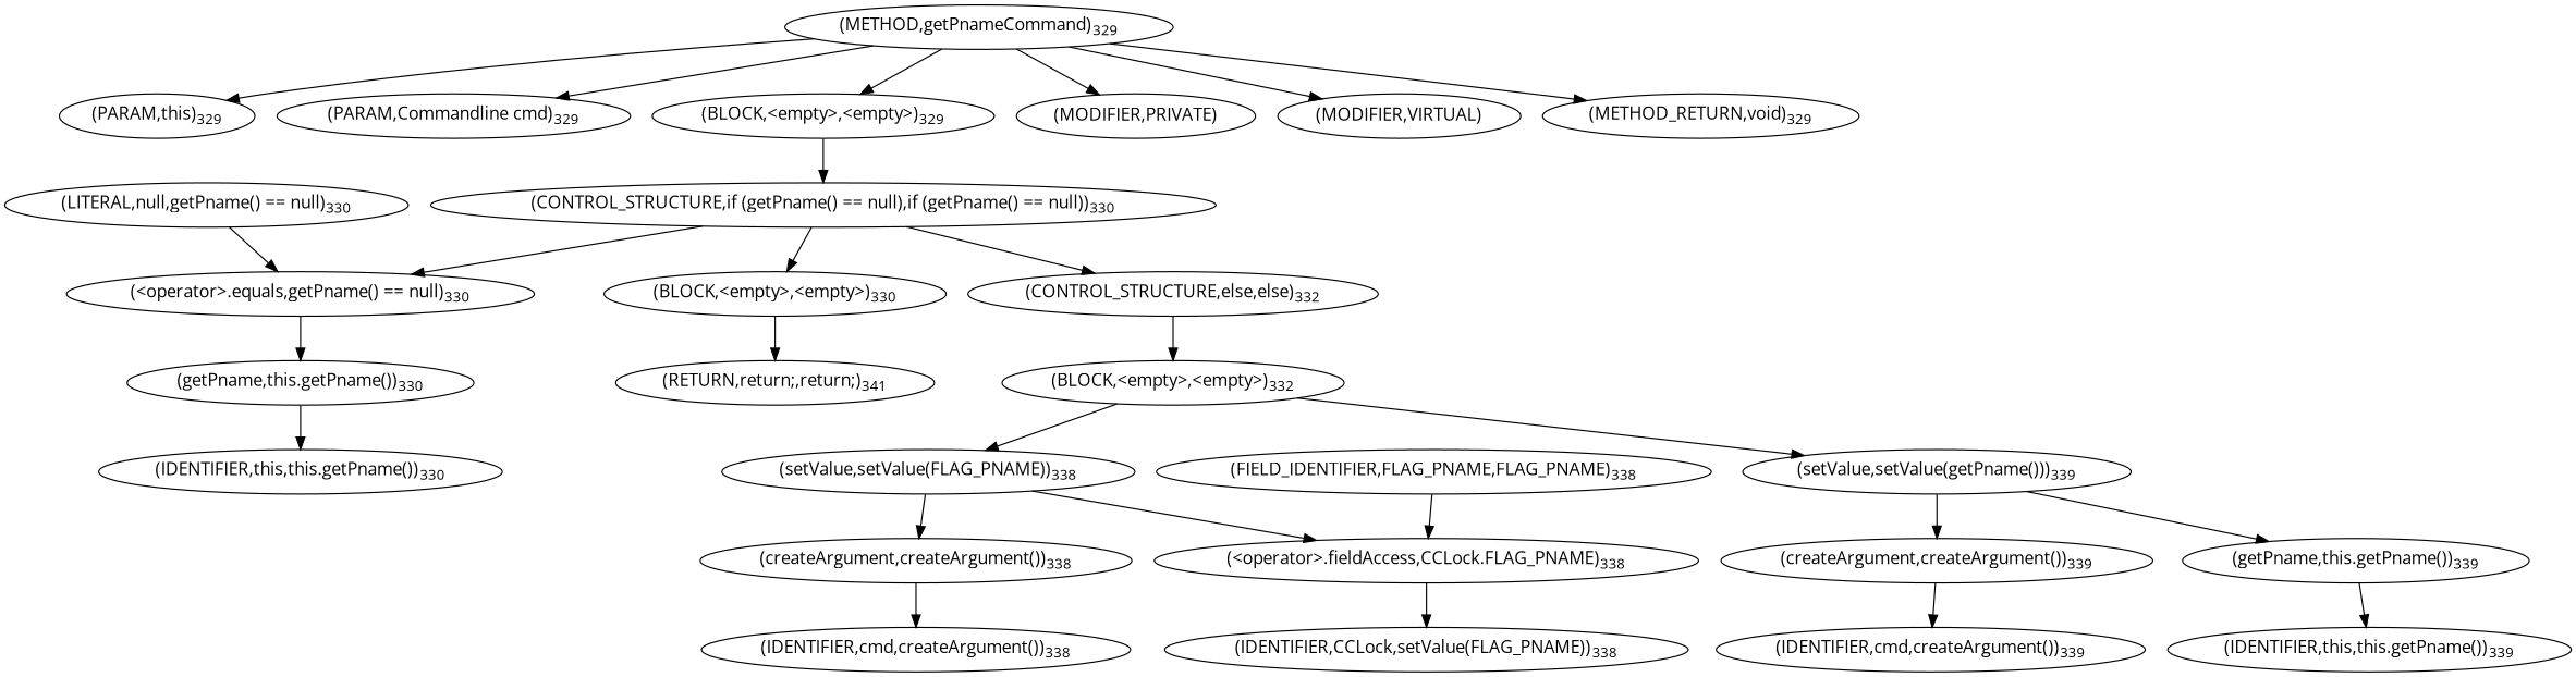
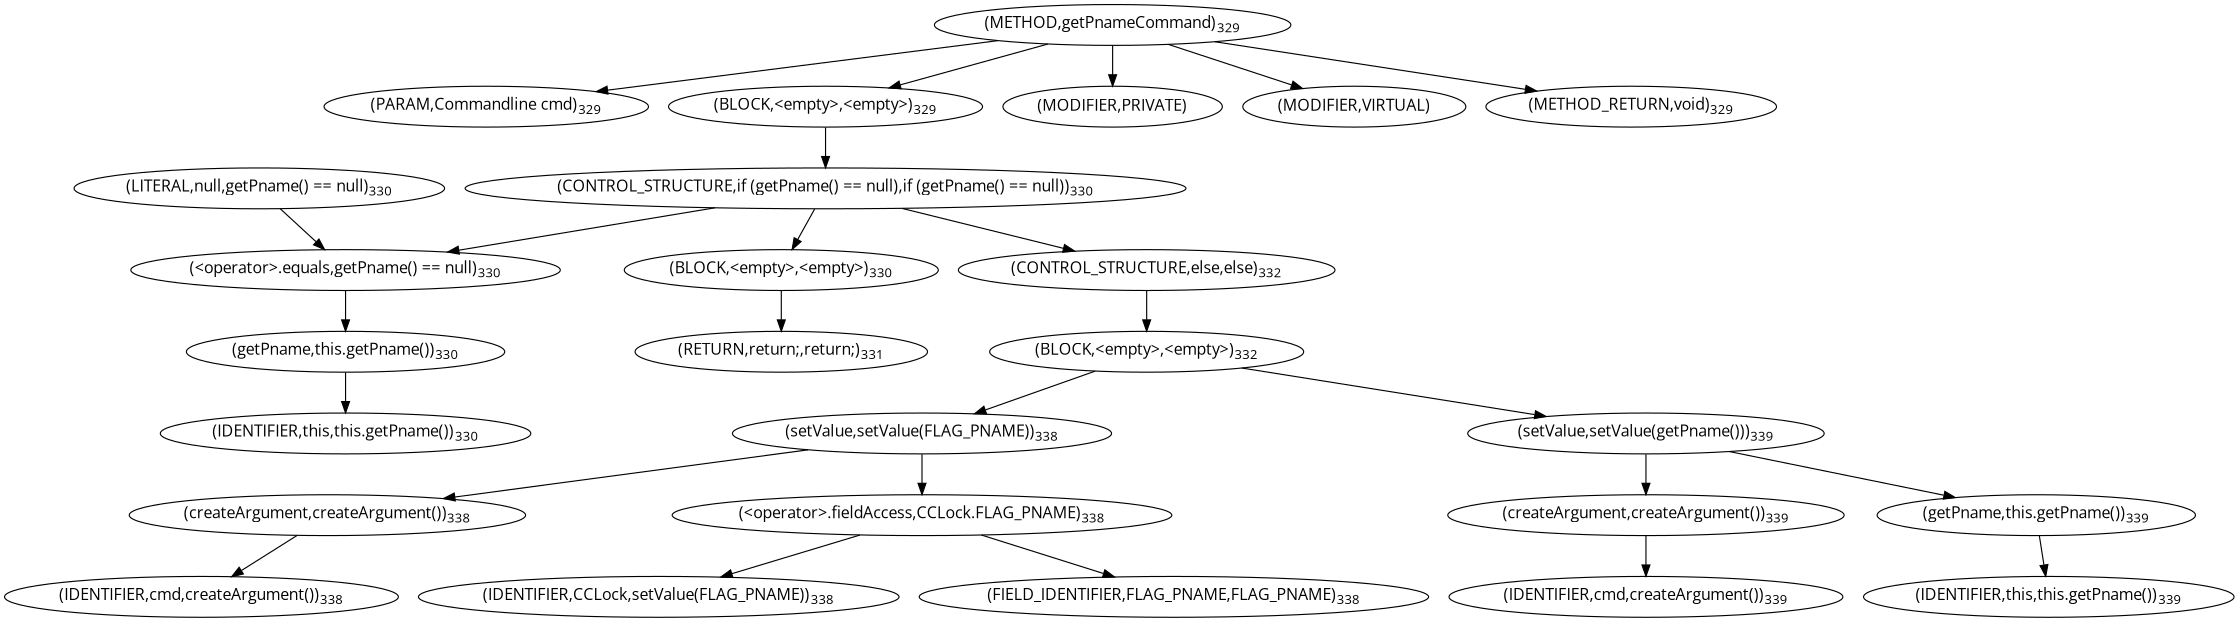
  digraph {
    fontname="Open Sans"
    node [fontname="Open Sans"]
    edge [fontname="Open Sans"]
    n1 [label=<(METHOD,getPnameCommand)<SUB>329</SUB>>]
-   n2 [label=<(PARAM,this)<SUB>329</SUB>>]
    n3 [label=<(PARAM,Commandline cmd)<SUB>329</SUB>>]
    n4 [label=<(BLOCK,&lt;empty&gt;,&lt;empty&gt;)<SUB>329</SUB>>]
    n5 [label=<(MODIFIER,PRIVATE)>]
    n6 [label=<(MODIFIER,VIRTUAL)>]
    n7 [label=<(METHOD_RETURN,void)<SUB>329</SUB>>]
    n8 [label=<(CONTROL_STRUCTURE,if (getPname() == null),if (getPname() == null))<SUB>330</SUB>>]
    n9 [label=<(&lt;operator&gt;.equals,getPname() == null)<SUB>330</SUB>>]
    n10 [label=<(BLOCK,&lt;empty&gt;,&lt;empty&gt;)<SUB>330</SUB>>]
    n11 [label=<(CONTROL_STRUCTURE,else,else)<SUB>332</SUB>>]
    n12 [label=<(getPname,this.getPname())<SUB>330</SUB>>]
-   n13 [label=<(RETURN,return;,return;)<SUB>341</SUB>>]
+   n13 [label=<(RETURN,return;,return;)<SUB>331</SUB>>]
    n14 [label=<(BLOCK,&lt;empty&gt;,&lt;empty&gt;)<SUB>332</SUB>>]
    n15 [label=<(IDENTIFIER,this,this.getPname())<SUB>330</SUB>>]
    n16 [label=<(LITERAL,null,getPname() == null)<SUB>330</SUB>>]
    n17 [label=<(setValue,setValue(FLAG_PNAME))<SUB>338</SUB>>]
    n18 [label=<(setValue,setValue(getPname()))<SUB>339</SUB>>]
    n19 [label=<(createArgument,createArgument())<SUB>338</SUB>>]
    n20 [label=<(&lt;operator&gt;.fieldAccess,CCLock.FLAG_PNAME)<SUB>338</SUB>>]
    n21 [label=<(createArgument,createArgument())<SUB>339</SUB>>]
    n22 [label=<(getPname,this.getPname())<SUB>339</SUB>>]
    n23 [label=<(IDENTIFIER,cmd,createArgument())<SUB>338</SUB>>]
    n24 [label=<(IDENTIFIER,CCLock,setValue(FLAG_PNAME))<SUB>338</SUB>>]
    n25 [label=<(FIELD_IDENTIFIER,FLAG_PNAME,FLAG_PNAME)<SUB>338</SUB>>]
    n26 [label=<(IDENTIFIER,cmd,createArgument())<SUB>339</SUB>>]
    n27 [label=<(IDENTIFIER,this,this.getPname())<SUB>339</SUB>>]
-   n1 -> n2
    n1 -> n3
    n1 -> n4
    n1 -> n5
    n1 -> n6
    n1 -> n7
    n4 -> n8
    n8 -> n9
    n8 -> n10
    n8 -> n11
    n9 -> n12
    n10 -> n13
    n11 -> n14
    n12 -> n15
    n14 -> n17
    n14 -> n18
    n16 -> n9
    n17 -> n19
    n17 -> n20
    n18 -> n21
    n18 -> n22
    n19 -> n23
    n20 -> n24
-   n25 -> n20
+   n20 -> n25
    n21 -> n26
    n22 -> n27
  }
